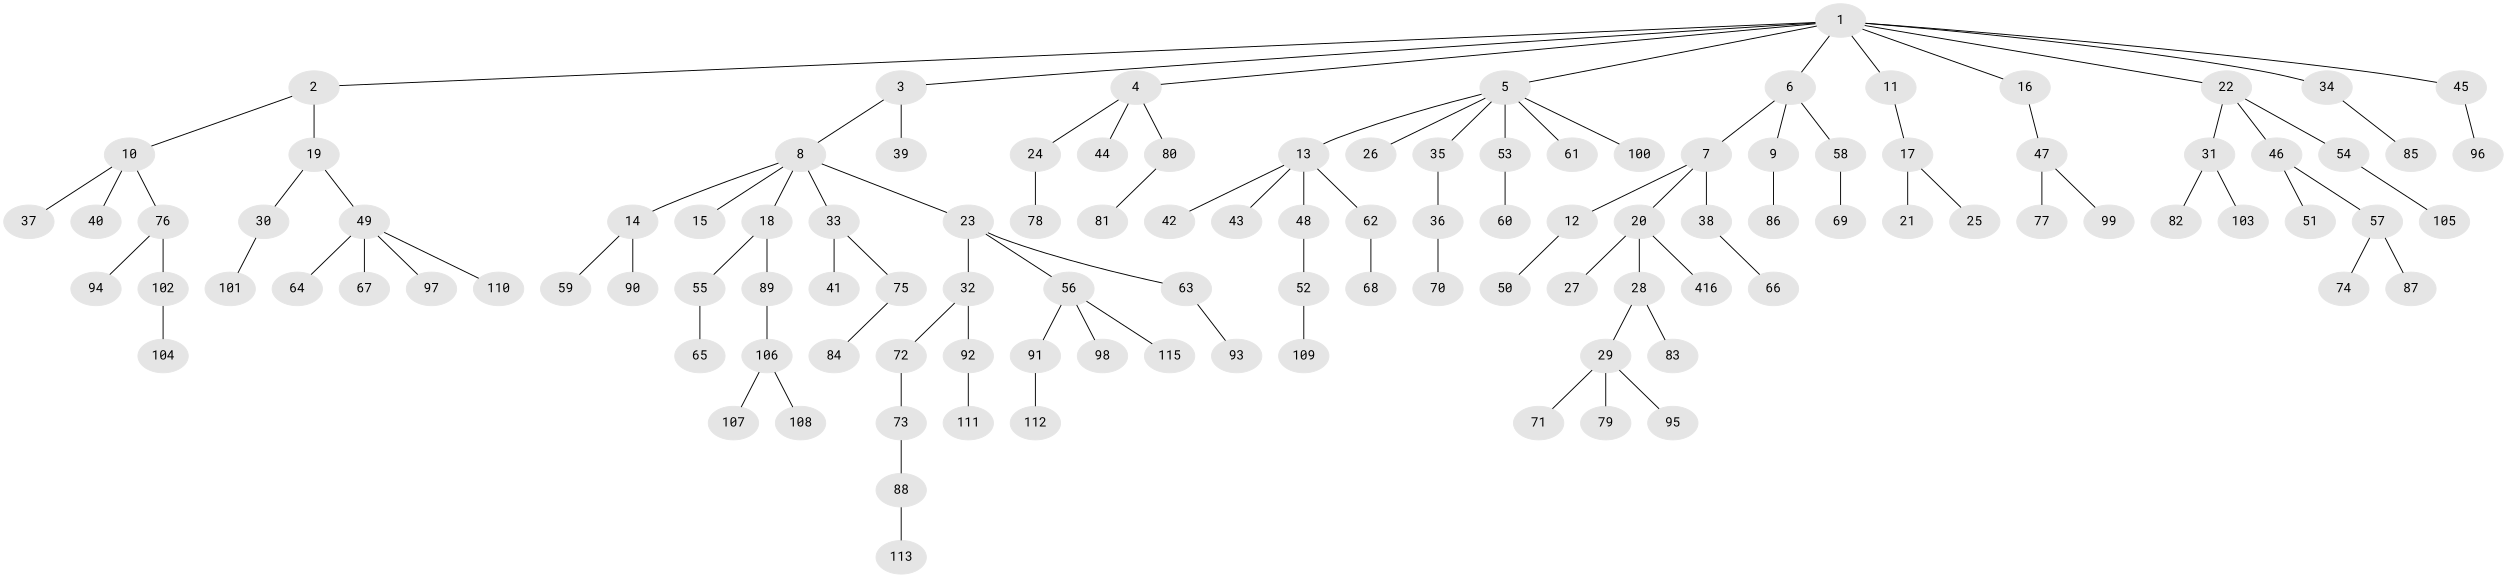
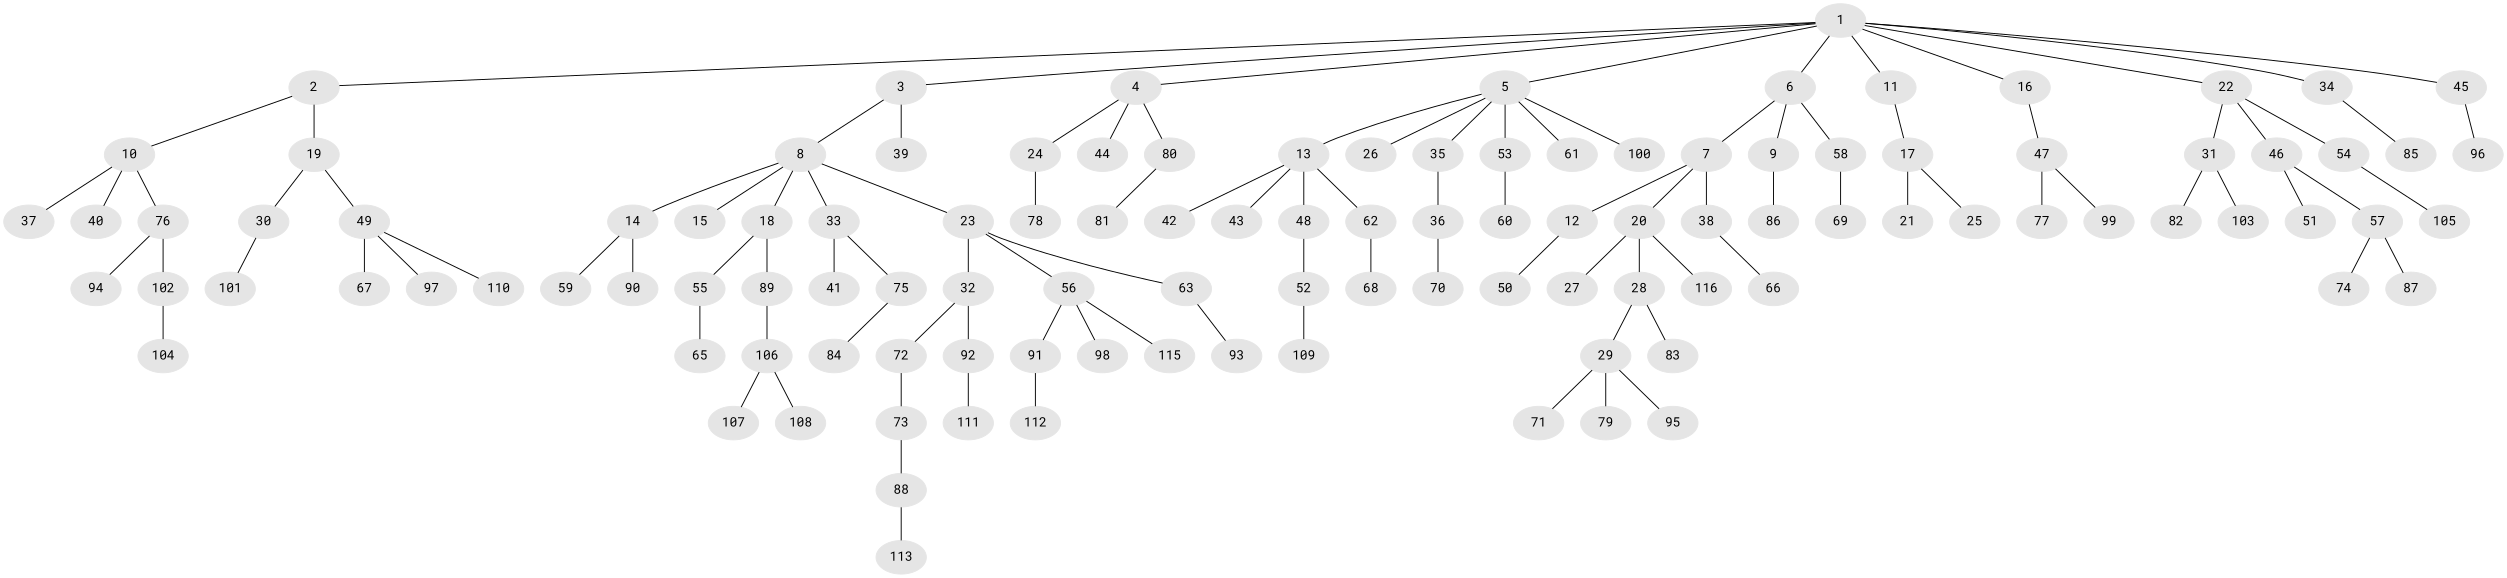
  graph {
    fontname="Roboto Mono"
    node [color=gray90 fontname="Roboto Mono" style=filled]
    edge [fontname="Roboto Mono"]
    1
    2
    3
    4
    5
    6
    11
    16
    22
    34
    45
    10
    19
    8
    39
    24
    44
    80
    13
    26
    35
    53
    61
    100
    7
    9
    58
    17
    47
    31
    46
    54
    85
    96
    37
    40
    76
    30
    49
    14
    15
    18
    33
    23
    78
    81
    42
    43
    48
    62
    36
    60
    12
    20
    38
    86
    69
    50
    27
    28
-   116 [label=416]
+   116
    66
    59
    90
    55
    89
    41
    75
    94
    102
    21
    25
    52
    68
    77
    99
    32
    56
    63
    65
    106
    101
-   64
    67
    97
    110
    29
    83
    82
    103
    51
    57
    105
    72
    92
    91
    98
    115
    93
    71
    79
    95
    73
    111
    84
    70
    74
    87
    109
    112
    88
    113
    104
    107
    108
    1 -- 2
    1 -- 3
    1 -- 4
    1 -- 5
    1 -- 6
    1 -- 11
    1 -- 16
    1 -- 22
    1 -- 34
    1 -- 45
    2 -- 10
    2 -- 19
    3 -- 8
    3 -- 39
    4 -- 24
    4 -- 44
    4 -- 80
    5 -- 13
    5 -- 26
    5 -- 35
    5 -- 53
    5 -- 61
    5 -- 100
    6 -- 7
    6 -- 9
    6 -- 58
    11 -- 17
    16 -- 47
    22 -- 31
    22 -- 46
    22 -- 54
    34 -- 85
    45 -- 96
    10 -- 37
    10 -- 40
    10 -- 76
    19 -- 30
    19 -- 49
    8 -- 14
    8 -- 15
    8 -- 18
    8 -- 33
    8 -- 23
    24 -- 78
    80 -- 81
    13 -- 42
    13 -- 43
    13 -- 48
    13 -- 62
    35 -- 36
    53 -- 60
    7 -- 12
    7 -- 20
    7 -- 38
    9 -- 86
    58 -- 69
    17 -- 21
    17 -- 25
    47 -- 77
    47 -- 99
    31 -- 82
    31 -- 103
    46 -- 51
    46 -- 57
    54 -- 105
    76 -- 94
    76 -- 102
    30 -- 101
-   49 -- 64
    49 -- 67
    49 -- 97
    49 -- 110
    14 -- 59
    14 -- 90
    18 -- 55
    18 -- 89
    33 -- 41
    33 -- 75
    23 -- 32
    23 -- 56
    23 -- 63
    48 -- 52
    62 -- 68
    36 -- 70
    12 -- 50
    20 -- 27
    20 -- 28
    20 -- 116
    38 -- 66
    28 -- 29
    28 -- 83
    55 -- 65
    89 -- 106
    75 -- 84
    102 -- 104
    52 -- 109
    32 -- 72
    32 -- 92
    56 -- 91
    56 -- 98
    56 -- 115
    63 -- 93
    106 -- 107
    106 -- 108
    29 -- 71
    29 -- 79
    29 -- 95
    57 -- 74
    57 -- 87
    72 -- 73
    92 -- 111
    91 -- 112
    73 -- 88
    88 -- 113
  }
